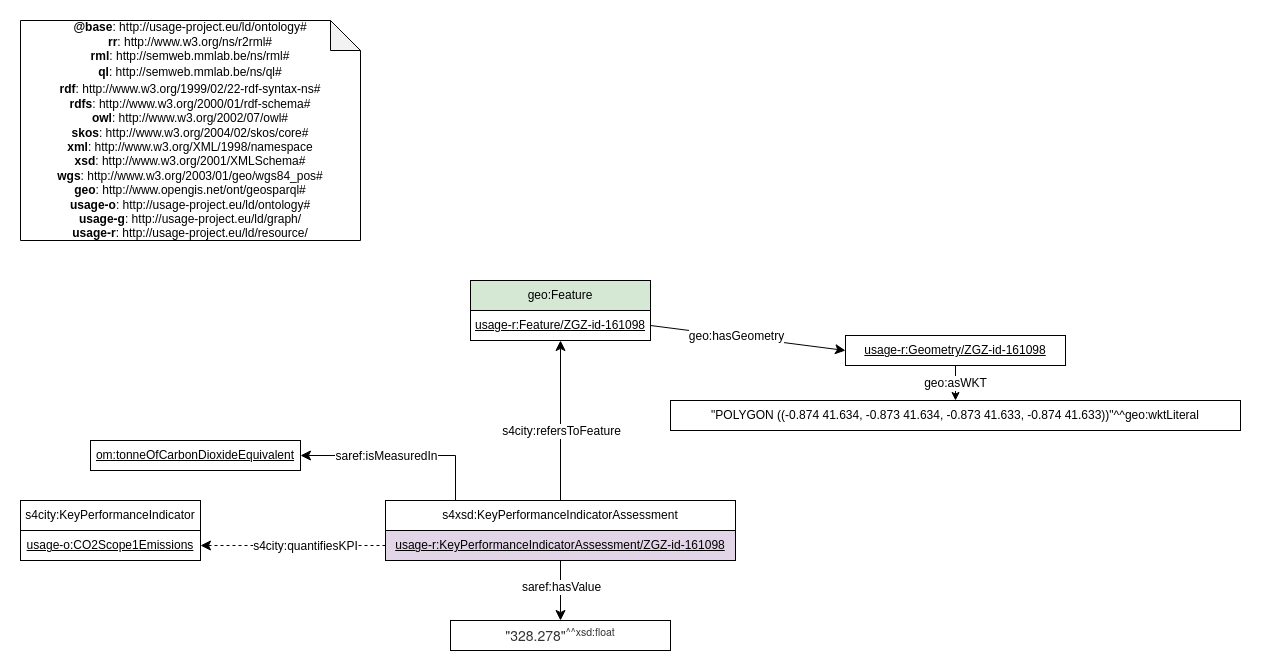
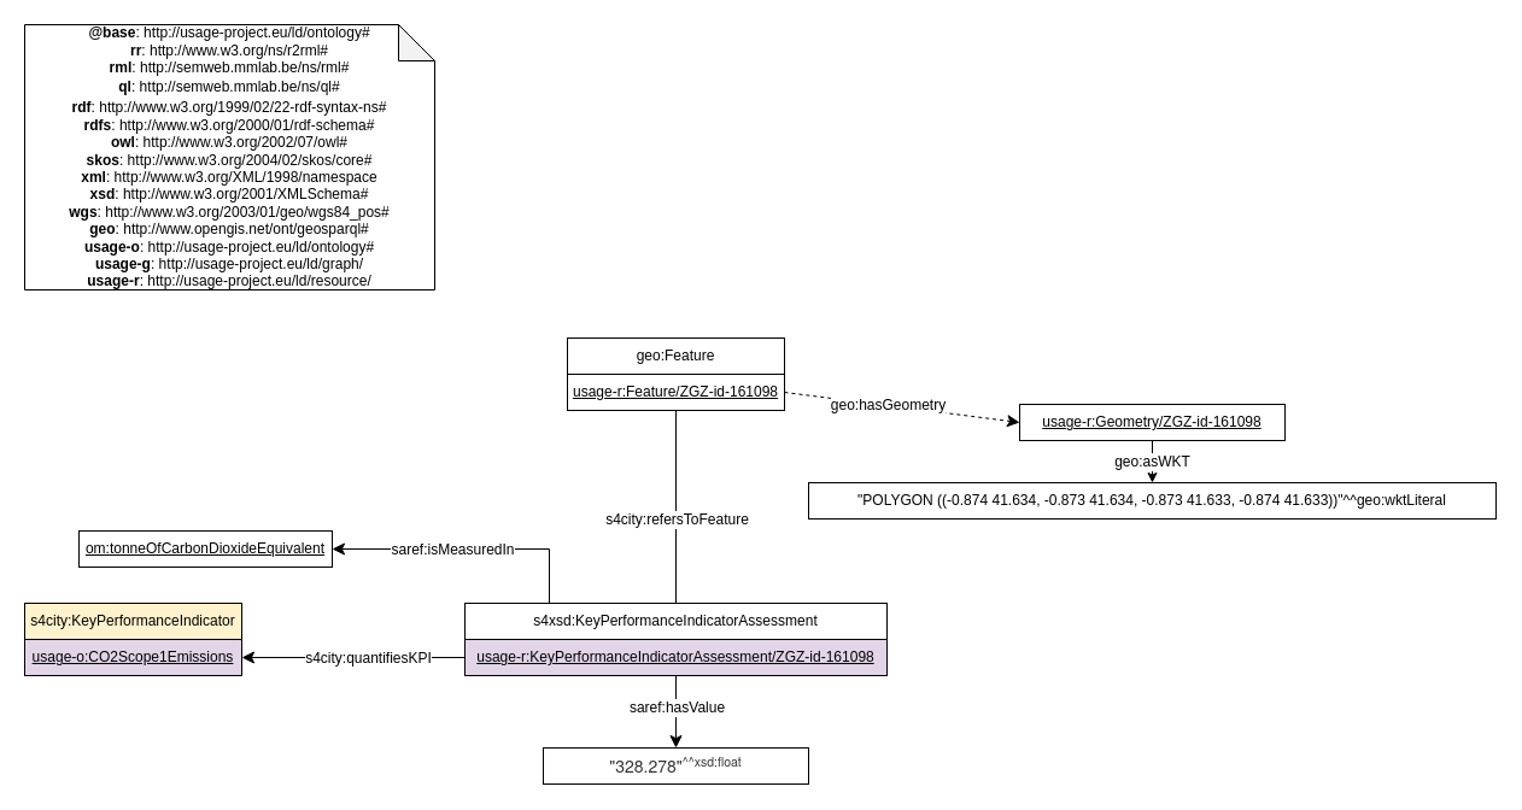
  <mxCell id="0" />
  <mxCell id="1" parent="0" />
  <mxCell id="2" value="&lt;div&gt;&lt;b&gt;@base&lt;/b&gt;: http://usage-project.eu/ld/ontology#&lt;/div&gt;&lt;div&gt;&lt;b style=&quot;background-color: initial;&quot;&gt;rr&lt;/b&gt;&lt;span style=&quot;background-color: initial;&quot;&gt;: http://www.w3.org/ns/r2rml#&lt;/span&gt;&lt;br&gt;&lt;/div&gt;&lt;div&gt;&lt;div style=&quot;border-color: var(--border-color);&quot;&gt;&lt;b&gt;rml&lt;/b&gt;: http://semweb.mmlab.be/ns/rml#&lt;/div&gt;&lt;div style=&quot;border-color: var(--border-color);&quot;&gt;&lt;div style=&quot;line-height: 19px;&quot;&gt;&lt;div style=&quot;&quot;&gt;&lt;b&gt;ql&lt;/b&gt;: http://semweb.mmlab.be/ns/ql#&lt;/div&gt;&lt;div style=&quot;&quot;&gt;&lt;/div&gt;&lt;/div&gt;&lt;/div&gt;&lt;div style=&quot;border-color: var(--border-color);&quot;&gt;&lt;b&gt;rdf&lt;/b&gt;: http://www.w3.org/1999/02/22-rdf-syntax-ns#&lt;/div&gt;&lt;div style=&quot;border-color: var(--border-color);&quot;&gt;&lt;b&gt;rdfs&lt;/b&gt;: http://www.w3.org/2000/01/rdf-schema#&lt;/div&gt;&lt;div style=&quot;border-color: var(--border-color);&quot;&gt;&lt;span style=&quot;background-color: initial;&quot;&gt;&lt;b&gt;owl&lt;/b&gt;: http://www.w3.org/2002/07/owl#&lt;/span&gt;&lt;br&gt;&lt;/div&gt;&lt;div style=&quot;border-color: var(--border-color);&quot;&gt;&lt;b&gt;skos&lt;/b&gt;: http://www.w3.org/2004/02/skos/core#&lt;/div&gt;&lt;div style=&quot;border-color: var(--border-color);&quot;&gt;&lt;b&gt;xml&lt;/b&gt;: http://www.w3.org/XML/1998/namespace&lt;/div&gt;&lt;div style=&quot;border-color: var(--border-color);&quot;&gt;&lt;b&gt;xsd&lt;/b&gt;: http://www.w3.org/2001/XMLSchema#&lt;/div&gt;&lt;div style=&quot;border-color: var(--border-color);&quot;&gt;&lt;span style=&quot;background-color: initial;&quot;&gt;&lt;b&gt;wgs&lt;/b&gt;: http://www.w3.org/2003/01/geo/wgs84_pos#&lt;/span&gt;&lt;br&gt;&lt;/div&gt;&lt;div style=&quot;border-color: var(--border-color);&quot;&gt;&lt;b style=&quot;background-color: initial;&quot;&gt;geo&lt;/b&gt;&lt;span style=&quot;background-color: initial;&quot;&gt;: http://www.opengis.net/ont/geosparql#&lt;/span&gt;&lt;br&gt;&lt;/div&gt;&lt;div style=&quot;border-color: var(--border-color);&quot;&gt;&lt;div style=&quot;border-color: var(--border-color);&quot;&gt;&lt;b style=&quot;border-color: var(--border-color);&quot;&gt;usage-o&lt;/b&gt;: http://usage-project.eu/ld/ontology#&lt;/div&gt;&lt;/div&gt;&lt;div style=&quot;border-color: var(--border-color);&quot;&gt;&lt;span style=&quot;background-color: initial;&quot;&gt;&lt;b&gt;usage-g&lt;/b&gt;: http://usage-project.eu/ld/graph/&lt;/span&gt;&lt;br&gt;&lt;/div&gt;&lt;/div&gt;&lt;div style=&quot;border-color: var(--border-color);&quot;&gt;&lt;b style=&quot;border-color: var(--border-color);&quot;&gt;usage-r&lt;/b&gt;: http://usage-project.eu/ld/resource/&lt;span style=&quot;background-color: initial;&quot;&gt;&lt;br&gt;&lt;/span&gt;&lt;/div&gt;" style="shape=note;whiteSpace=wrap;html=1;backgroundOutline=1;darkOpacity=0.05;" parent="1" vertex="1"><mxGeometry x="20" y="20" width="340" height="220" as="geometry" /></mxCell>
  <mxCell id="3" value="usage-r:Geometry/ZGZ-id-161098" style="rounded=0;whiteSpace=wrap;html=1;snapToPoint=1;points=[[0.1,0],[0.2,0],[0.3,0],[0.4,0],[0.5,0],[0.6,0],[0.7,0],[0.8,0],[0.9,0],[0,0.1],[0,0.3],[0,0.5],[0,0.7],[0,0.9],[0.1,1],[0.2,1],[0.3,1],[0.4,1],[0.5,1],[0.6,1],[0.7,1],[0.8,1],[0.9,1],[1,0.1],[1,0.3],[1,0.5],[1,0.7],[1,0.9]];fontStyle=4" parent="1" vertex="1"><mxGeometry x="845" y="335" width="220" height="30" as="geometry" /></mxCell>
  <mxCell id="4" value="&quot;POLYGON ((-0.874 41.634, -0.873 41.634, -0.873 41.633, -0.874 41.633))&quot;^^geo:wktLiteral" style="rounded=0;whiteSpace=wrap;html=1;snapToPoint=1;" parent="1" vertex="1"><mxGeometry x="670" y="400" width="570" height="30" as="geometry" /></mxCell>
  <mxCell id="5" value="geo:asWKT" style="edgeStyle=orthogonalEdgeStyle;rounded=0;orthogonalLoop=1;jettySize=auto;html=1;exitX=0.5;exitY=1;exitDx=0;exitDy=0;fontSize=12;entryX=0.5;entryY=0;entryDx=0;entryDy=0;" parent="1" source="3" target="4" edge="1"><mxGeometry relative="1" as="geometry"><mxPoint x="1085" y="325" as="sourcePoint" /></mxGeometry></mxCell>
  <mxCell id="6" value="&lt;u&gt;usage-r:Feature/ZGZ-id-161098&lt;/u&gt;" style="rounded=0;whiteSpace=wrap;html=1;snapToPoint=1;points=[[0.1,0],[0.2,0],[0.3,0],[0.4,0],[0.5,0],[0.6,0],[0.7,0],[0.8,0],[0.9,0],[0,0.1],[0,0.3],[0,0.5],[0,0.7],[0,0.9],[0.1,1],[0.2,1],[0.3,1],[0.4,1],[0.5,1],[0.6,1],[0.7,1],[0.8,1],[0.9,1],[1,0.1],[1,0.3],[1,0.5],[1,0.7],[1,0.9]];" vertex="1" parent="1"><mxGeometry x="470" y="310" width="180" height="30" as="geometry" /></mxCell>
- <mxCell id="7" value="" style="endArrow=classic;html=1;exitX=1;exitY=0.5;exitDx=0;exitDy=0;entryX=0;entryY=0.5;entryDx=0;entryDy=0;endSize=8;" edge="1" parent="1" source="6" target="3"><mxGeometry width="50" height="50" relative="1" as="geometry"><mxPoint x="543" y="345" as="sourcePoint" /><mxPoint x="710" y="335.5" as="targetPoint" /></mxGeometry></mxCell>
+ <mxCell id="7" value="" style="endArrow=classic;html=1;exitX=1;exitY=0.5;exitDx=0;exitDy=0;entryX=0;entryY=0.5;entryDx=0;entryDy=0;endSize=8;dashed=1;" edge="1" parent="1" source="6" target="3"><mxGeometry width="50" height="50" relative="1" as="geometry"><mxPoint x="543" y="345" as="sourcePoint" /><mxPoint x="710" y="335.5" as="targetPoint" /></mxGeometry></mxCell>
  <mxCell id="8" value="&lt;div&gt;geo:hasGeometry&lt;/div&gt;" style="text;html=1;align=center;verticalAlign=middle;resizable=0;points=[];labelBackgroundColor=#ffffff;" vertex="1" connectable="0" parent="7"><mxGeometry x="-0.127" relative="1" as="geometry"><mxPoint as="offset" /></mxGeometry></mxCell>
- <mxCell id="9" value="geo:Feature" style="rounded=0;whiteSpace=wrap;html=1;snapToPoint=1;points=[[0.1,0],[0.2,0],[0.3,0],[0.4,0],[0.5,0],[0.6,0],[0.7,0],[0.8,0],[0.9,0],[0,0.1],[0,0.3],[0,0.5],[0,0.7],[0,0.9],[0.1,1],[0.2,1],[0.3,1],[0.4,1],[0.5,1],[0.6,1],[0.7,1],[0.8,1],[0.9,1],[1,0.1],[1,0.3],[1,0.5],[1,0.7],[1,0.9]];fillColor=#d5e8d4;" vertex="1" parent="1"><mxGeometry x="470" y="280" width="180" height="30" as="geometry" /></mxCell>
+ <mxCell id="9" value="geo:Feature" style="rounded=0;whiteSpace=wrap;html=1;snapToPoint=1;points=[[0.1,0],[0.2,0],[0.3,0],[0.4,0],[0.5,0],[0.6,0],[0.7,0],[0.8,0],[0.9,0],[0,0.1],[0,0.3],[0,0.5],[0,0.7],[0,0.9],[0.1,1],[0.2,1],[0.3,1],[0.4,1],[0.5,1],[0.6,1],[0.7,1],[0.8,1],[0.9,1],[1,0.1],[1,0.3],[1,0.5],[1,0.7],[1,0.9]];" vertex="1" parent="1"><mxGeometry x="470" y="280" width="180" height="30" as="geometry" /></mxCell>
  <mxCell id="10" value="&lt;u&gt;usage-r:KeyPerformanceIndicatorAssessment/ZGZ-id-161098&lt;/u&gt;" style="rounded=0;whiteSpace=wrap;html=1;snapToPoint=1;points=[[0.1,0],[0.2,0],[0.3,0],[0.4,0],[0.5,0],[0.6,0],[0.7,0],[0.8,0],[0.9,0],[0,0.1],[0,0.3],[0,0.5],[0,0.7],[0,0.9],[0.1,1],[0.2,1],[0.3,1],[0.4,1],[0.5,1],[0.6,1],[0.7,1],[0.8,1],[0.9,1],[1,0.1],[1,0.3],[1,0.5],[1,0.7],[1,0.9]];fillColor=#e1d5e7;" vertex="1" parent="1"><mxGeometry x="385" y="530" width="350" height="30" as="geometry" /></mxCell>
- <mxCell id="11" value="" style="endArrow=classic;html=1;exitX=0.5;exitY=0;exitDx=0;exitDy=0;entryX=0.5;entryY=1;entryDx=0;entryDy=0;endSize=8;" edge="1" source="13" parent="1" target="6"><mxGeometry width="50" height="50" relative="1" as="geometry"><mxPoint x="543" y="605" as="sourcePoint" /><mxPoint x="845" y="585" as="targetPoint" /></mxGeometry></mxCell>
+ <mxCell id="11" value="" style="endArrow=none;html=1;exitX=0.5;exitY=0;exitDx=0;exitDy=0;entryX=0.5;entryY=1;entryDx=0;entryDy=0;endSize=8;" edge="1" source="13" parent="1" target="6"><mxGeometry width="50" height="50" relative="1" as="geometry"><mxPoint x="543" y="605" as="sourcePoint" /><mxPoint x="845" y="585" as="targetPoint" /></mxGeometry></mxCell>
  <mxCell id="12" value="&lt;div&gt;s4city:refersToFeature&lt;/div&gt;" style="text;html=1;align=center;verticalAlign=middle;resizable=0;points=[];labelBackgroundColor=#ffffff;" vertex="1" connectable="0" parent="11"><mxGeometry x="-0.127" relative="1" as="geometry"><mxPoint as="offset" /></mxGeometry></mxCell>
  <mxCell id="13" value="s4xsd:KeyPerformanceIndicatorAssessment" style="rounded=0;whiteSpace=wrap;html=1;snapToPoint=1;points=[[0.1,0],[0.2,0],[0.3,0],[0.4,0],[0.5,0],[0.6,0],[0.7,0],[0.8,0],[0.9,0],[0,0.1],[0,0.3],[0,0.5],[0,0.7],[0,0.9],[0.1,1],[0.2,1],[0.3,1],[0.4,1],[0.5,1],[0.6,1],[0.7,1],[0.8,1],[0.9,1],[1,0.1],[1,0.3],[1,0.5],[1,0.7],[1,0.9]];" vertex="1" parent="1"><mxGeometry x="385" y="500" width="350" height="30" as="geometry" /></mxCell>
- <mxCell id="14" value="&lt;u&gt;usage-o:CO2Scope1Emissions&lt;/u&gt;" style="rounded=0;whiteSpace=wrap;html=1;snapToPoint=1;points=[[0.1,0],[0.2,0],[0.3,0],[0.4,0],[0.5,0],[0.6,0],[0.7,0],[0.8,0],[0.9,0],[0,0.1],[0,0.3],[0,0.5],[0,0.7],[0,0.9],[0.1,1],[0.2,1],[0.3,1],[0.4,1],[0.5,1],[0.6,1],[0.7,1],[0.8,1],[0.9,1],[1,0.1],[1,0.3],[1,0.5],[1,0.7],[1,0.9]];" vertex="1" parent="1"><mxGeometry x="20" y="530" width="180" height="30" as="geometry" /></mxCell>
- <mxCell id="15" value="" style="endArrow=classic;html=1;entryX=1;entryY=0.5;entryDx=0;entryDy=0;endSize=8;exitX=0;exitY=0.5;exitDx=0;exitDy=0;dashed=1;" edge="1" parent="1" source="10" target="14"><mxGeometry width="50" height="50" relative="1" as="geometry"><mxPoint x="370" y="640" as="sourcePoint" /><mxPoint x="375" y="545" as="targetPoint" /></mxGeometry></mxCell>
+ <mxCell id="14" value="&lt;u&gt;usage-o:CO2Scope1Emissions&lt;/u&gt;" style="rounded=0;whiteSpace=wrap;html=1;snapToPoint=1;points=[[0.1,0],[0.2,0],[0.3,0],[0.4,0],[0.5,0],[0.6,0],[0.7,0],[0.8,0],[0.9,0],[0,0.1],[0,0.3],[0,0.5],[0,0.7],[0,0.9],[0.1,1],[0.2,1],[0.3,1],[0.4,1],[0.5,1],[0.6,1],[0.7,1],[0.8,1],[0.9,1],[1,0.1],[1,0.3],[1,0.5],[1,0.7],[1,0.9]];fillColor=#e1d5e7;" vertex="1" parent="1"><mxGeometry x="20" y="530" width="180" height="30" as="geometry" /></mxCell>
+ <mxCell id="15" value="" style="endArrow=classic;html=1;entryX=1;entryY=0.5;entryDx=0;entryDy=0;endSize=8;exitX=0;exitY=0.5;exitDx=0;exitDy=0;" edge="1" parent="1" source="10" target="14"><mxGeometry width="50" height="50" relative="1" as="geometry"><mxPoint x="370" y="640" as="sourcePoint" /><mxPoint x="375" y="545" as="targetPoint" /></mxGeometry></mxCell>
  <mxCell id="16" value="&lt;div&gt;s4city:quantifiesKPI&lt;/div&gt;" style="text;html=1;align=center;verticalAlign=middle;resizable=0;points=[];labelBackgroundColor=#ffffff;" vertex="1" connectable="0" parent="15"><mxGeometry x="-0.127" relative="1" as="geometry"><mxPoint as="offset" /></mxGeometry></mxCell>
- <mxCell id="17" value="s4city:KeyPerformanceIndicator" style="rounded=0;whiteSpace=wrap;html=1;snapToPoint=1;points=[[0.1,0],[0.2,0],[0.3,0],[0.4,0],[0.5,0],[0.6,0],[0.7,0],[0.8,0],[0.9,0],[0,0.1],[0,0.3],[0,0.5],[0,0.7],[0,0.9],[0.1,1],[0.2,1],[0.3,1],[0.4,1],[0.5,1],[0.6,1],[0.7,1],[0.8,1],[0.9,1],[1,0.1],[1,0.3],[1,0.5],[1,0.7],[1,0.9]];" vertex="1" parent="1"><mxGeometry x="20" y="500" width="180" height="30" as="geometry" /></mxCell>
- <mxCell id="18" value="&lt;u&gt;om:tonneOfCarbonDioxideEquivalent&lt;/u&gt;" style="rounded=0;whiteSpace=wrap;html=1;snapToPoint=1;points=[[0.1,0],[0.2,0],[0.3,0],[0.4,0],[0.5,0],[0.6,0],[0.7,0],[0.8,0],[0.9,0],[0,0.1],[0,0.3],[0,0.5],[0,0.7],[0,0.9],[0.1,1],[0.2,1],[0.3,1],[0.4,1],[0.5,1],[0.6,1],[0.7,1],[0.8,1],[0.9,1],[1,0.1],[1,0.3],[1,0.5],[1,0.7],[1,0.9]];" vertex="1" parent="1"><mxGeometry x="90" y="440" width="210" height="30" as="geometry" /></mxCell>
+ <mxCell id="17" value="s4city:KeyPerformanceIndicator" style="rounded=0;whiteSpace=wrap;html=1;snapToPoint=1;points=[[0.1,0],[0.2,0],[0.3,0],[0.4,0],[0.5,0],[0.6,0],[0.7,0],[0.8,0],[0.9,0],[0,0.1],[0,0.3],[0,0.5],[0,0.7],[0,0.9],[0.1,1],[0.2,1],[0.3,1],[0.4,1],[0.5,1],[0.6,1],[0.7,1],[0.8,1],[0.9,1],[1,0.1],[1,0.3],[1,0.5],[1,0.7],[1,0.9]];fillColor=#fff2cc;" vertex="1" parent="1"><mxGeometry x="20" y="500" width="180" height="30" as="geometry" /></mxCell>
+ <mxCell id="18" value="&lt;u&gt;om:tonneOfCarbonDioxideEquivalent&lt;/u&gt;" style="rounded=0;whiteSpace=wrap;html=1;snapToPoint=1;points=[[0.1,0],[0.2,0],[0.3,0],[0.4,0],[0.5,0],[0.6,0],[0.7,0],[0.8,0],[0.9,0],[0,0.1],[0,0.3],[0,0.5],[0,0.7],[0,0.9],[0.1,1],[0.2,1],[0.3,1],[0.4,1],[0.5,1],[0.6,1],[0.7,1],[0.8,1],[0.9,1],[1,0.1],[1,0.3],[1,0.5],[1,0.7],[1,0.9]];" vertex="1" parent="1"><mxGeometry x="65" y="440" width="210" height="30" as="geometry" /></mxCell>
  <mxCell id="19" value="" style="endArrow=classic;html=1;exitX=0.2;exitY=0;exitDx=0;exitDy=0;entryX=1;entryY=0.5;entryDx=0;entryDy=0;endSize=8;edgeStyle=orthogonalEdgeStyle;rounded=0;" edge="1" source="13" parent="1" target="18"><mxGeometry width="50" height="50" relative="1" as="geometry"><mxPoint x="153" y="450" as="sourcePoint" /><mxPoint x="455" y="430" as="targetPoint" /></mxGeometry></mxCell>
  <mxCell id="20" value="&lt;div&gt;saref:isMeasuredIn&lt;/div&gt;" style="text;html=1;align=center;verticalAlign=middle;resizable=0;points=[];labelBackgroundColor=#ffffff;" vertex="1" connectable="0" parent="19"><mxGeometry x="-0.127" relative="1" as="geometry"><mxPoint x="-28" as="offset" /></mxGeometry></mxCell>
  <mxCell id="21" value="" style="endArrow=classic;html=1;exitX=0.5;exitY=1;exitDx=0;exitDy=0;endSize=8;entryX=0.5;entryY=0;entryDx=0;entryDy=0;" edge="1" source="10" parent="1" target="23"><mxGeometry width="50" height="50" relative="1" as="geometry"><mxPoint x="533" y="735" as="sourcePoint" /><mxPoint x="560" y="640" as="targetPoint" /></mxGeometry></mxCell>
  <mxCell id="22" value="&lt;div&gt;saref:hasValue&lt;/div&gt;" style="text;html=1;align=center;verticalAlign=middle;resizable=0;points=[];labelBackgroundColor=#ffffff;" vertex="1" connectable="0" parent="21"><mxGeometry x="-0.127" relative="1" as="geometry"><mxPoint as="offset" /></mxGeometry></mxCell>
  <mxCell id="23" value="&lt;span style=&quot;color: rgb(51, 51, 51); font-family: &amp;quot;Helvetica Neue&amp;quot;, Helvetica, Arial, sans-serif; font-size: 14px; text-align: start; background-color: rgb(255, 255, 255);&quot;&gt;&quot;328.278&quot;&lt;/span&gt;&lt;span style=&quot;box-sizing: border-box; font-size: 10.5px; line-height: 0; position: relative; vertical-align: baseline; top: -0.5em; color: rgb(51, 51, 51); font-family: &amp;quot;Helvetica Neue&amp;quot;, Helvetica, Arial, sans-serif; text-align: start; background-color: rgb(255, 255, 255);&quot;&gt;^^xsd:float&lt;/span&gt;" style="rounded=0;whiteSpace=wrap;html=1;snapToPoint=1;" vertex="1" parent="1"><mxGeometry x="450" y="620" width="220" height="30" as="geometry" /></mxCell>
